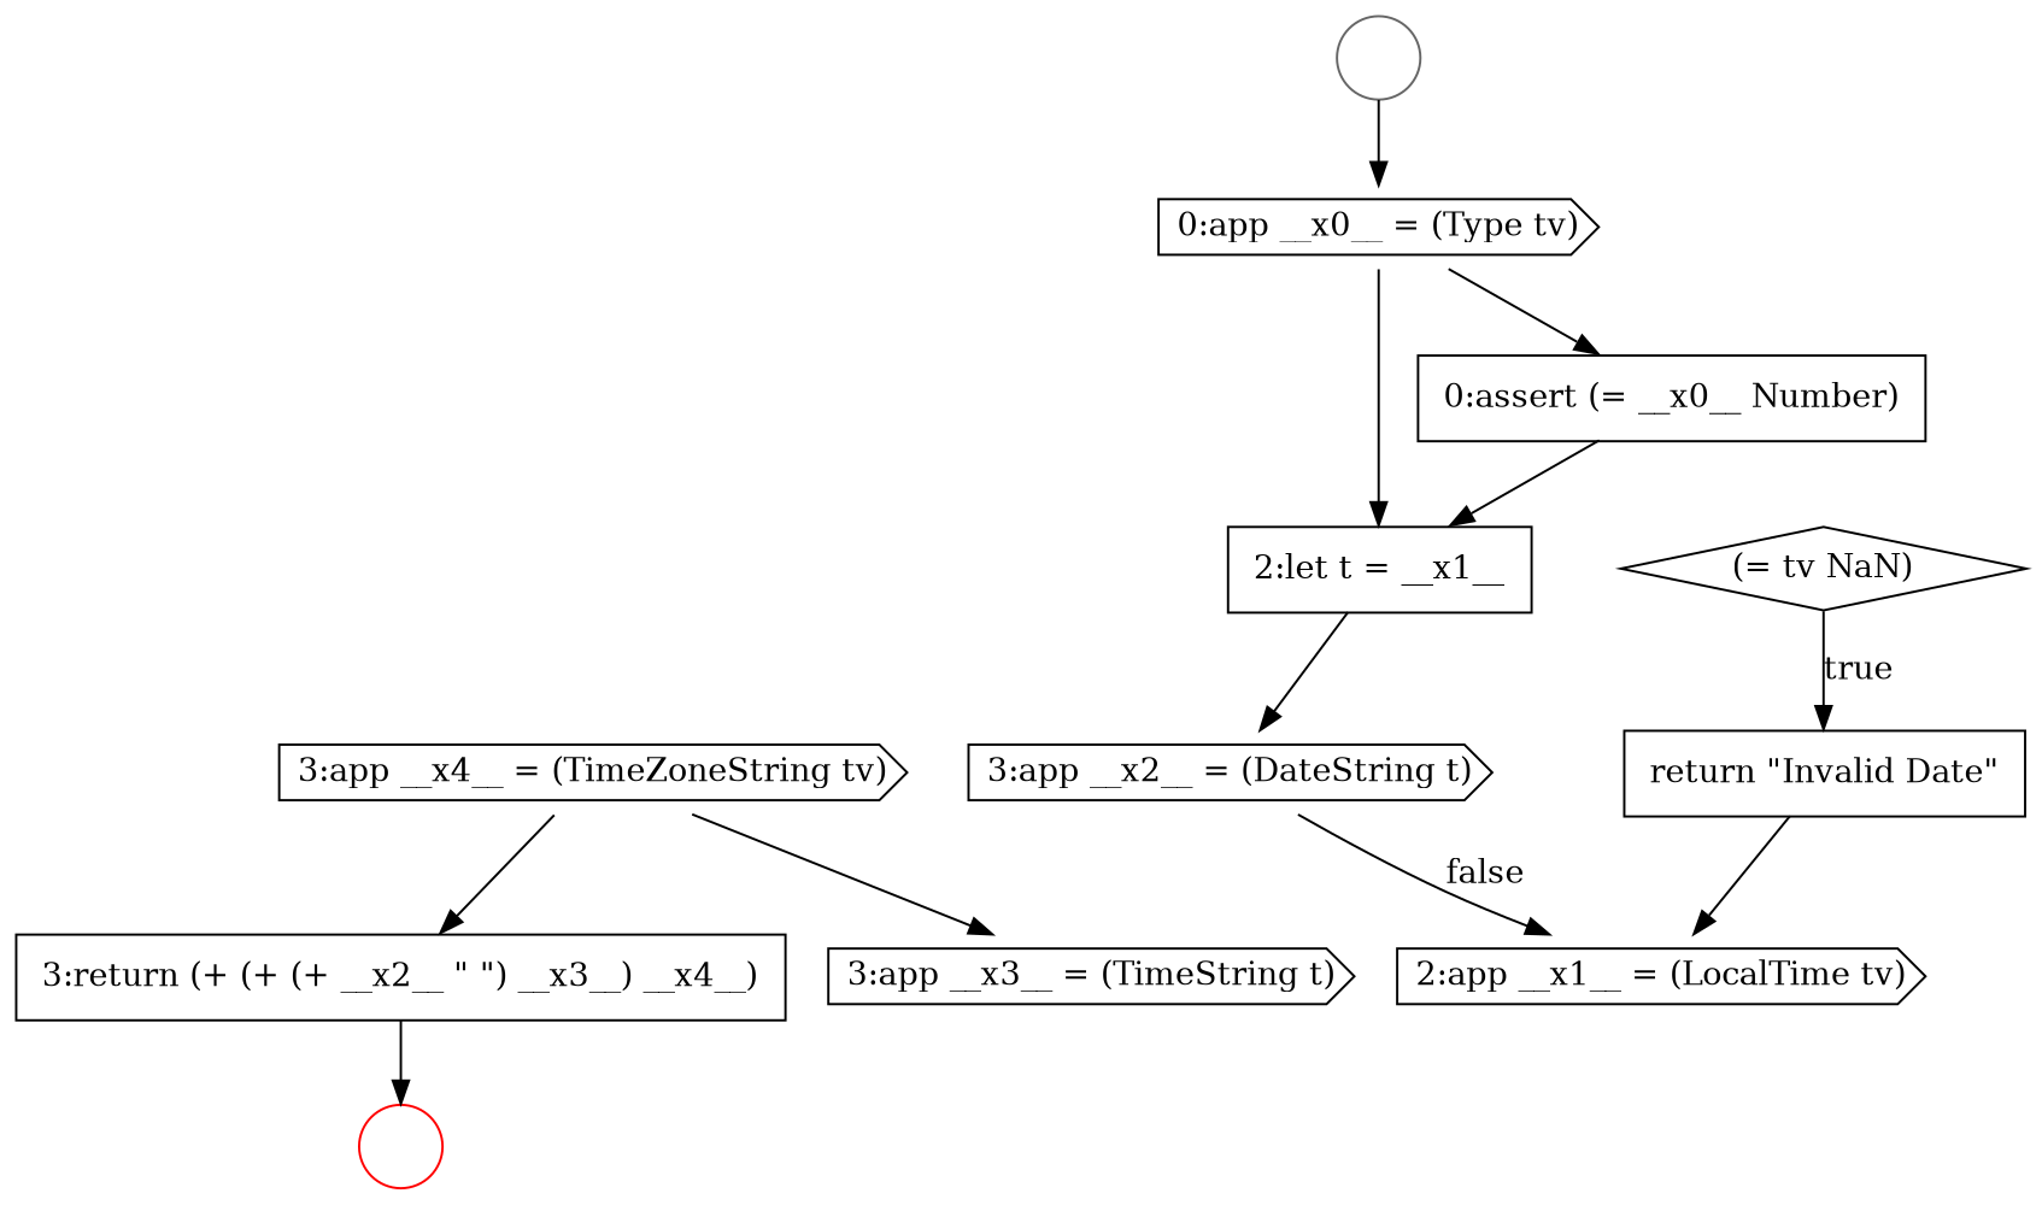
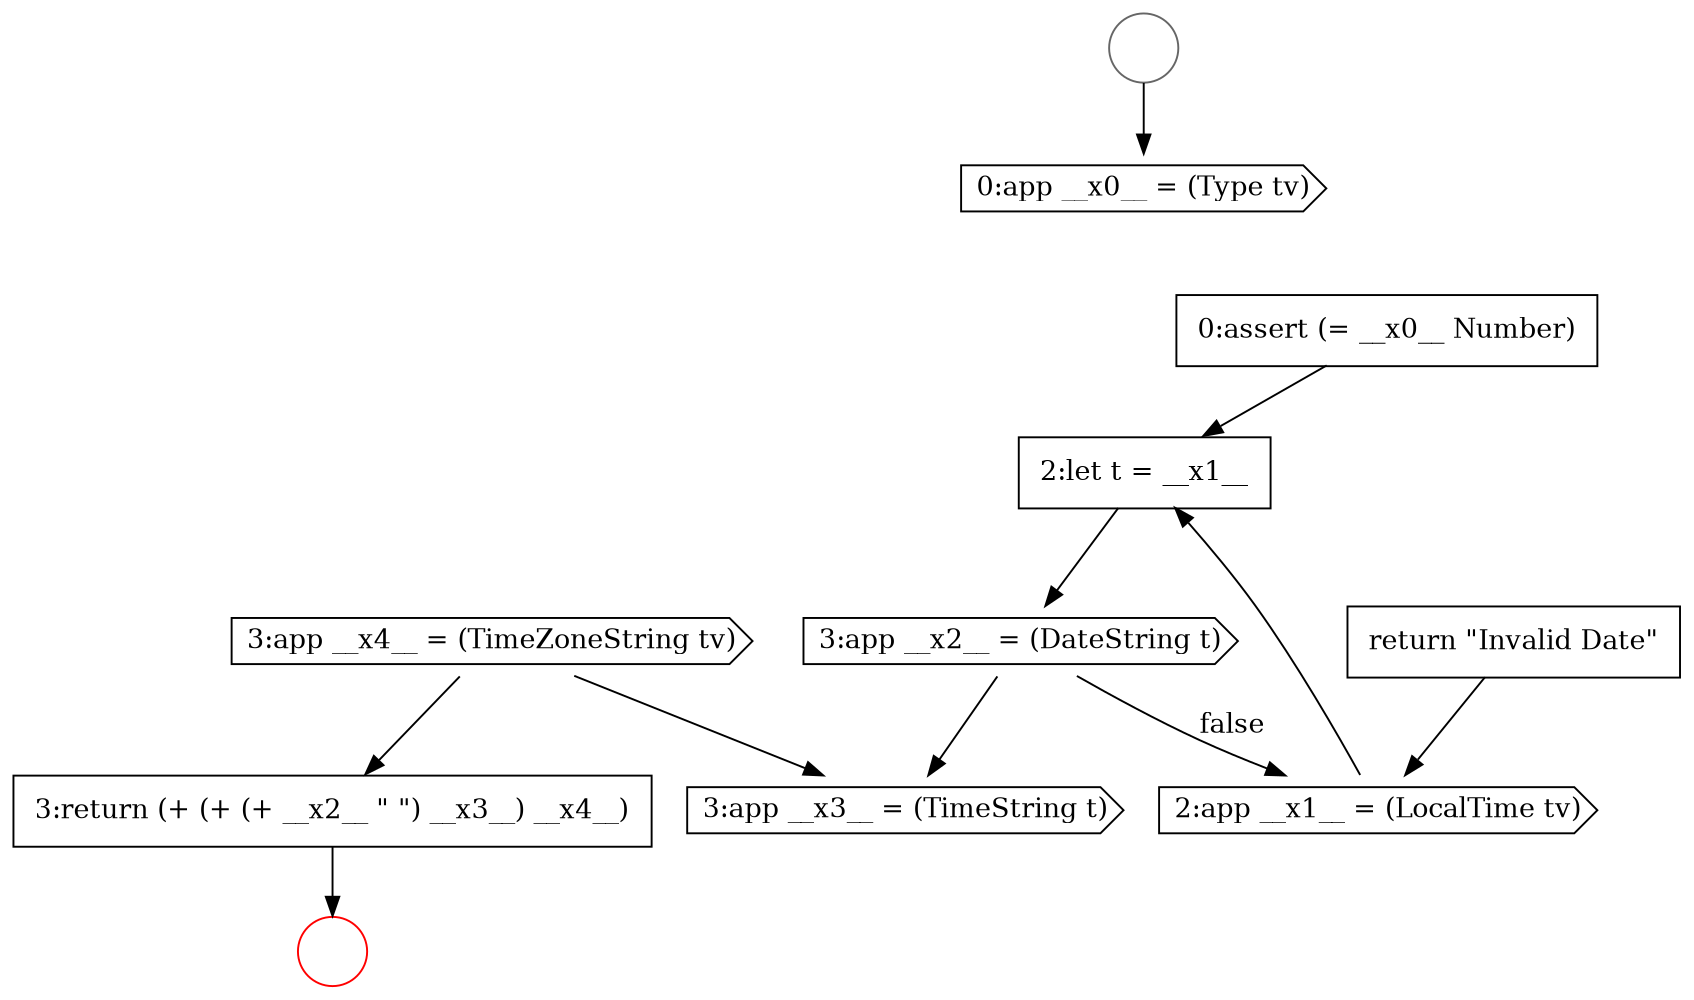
  digraph {
    node [color=black fillcolor=white shape=cds style=filled]
    edge [color=black]
    n1 [color=gray40 label=" " shape=circle]
    n2 [label=<<font color="black">0:app __x0__ = (Type tv)</font>>]
    n3 [label=<<font color="black">     <table border="0" cellborder="1" cellspacing="0" cellpadding="10">       <tr><td align="left">0:assert (= __x0__ Number)</td></tr>     </table>   </font>> margin=0 shape=none]
    n4 [label=<<font color="black">     <table border="0" cellborder="1" cellspacing="0" cellpadding="10">       <tr><td align="left">3:return (+ (+ (+ __x2__ &quot; &quot;) __x3__) __x4__)</td></tr>     </table>   </font>> margin=0 shape=none]
    n5 [color=red label=" " shape=circle]
    n6 [label=<<font color="black">     <table border="0" cellborder="1" cellspacing="0" cellpadding="10">       <tr><td align="left">2:let t = __x1__</td></tr>     </table>   </font>> margin=0 shape=none]
-   n7 [label=<<font color="black">(= tv NaN)</font>> shape=diamond]
    n8 [label=<<font color="black">     <table border="0" cellborder="1" cellspacing="0" cellpadding="10">       <tr><td align="left">return &quot;Invalid Date&quot;</td></tr>     </table>   </font>> margin=0 shape=none]
    n9 [label=<<font color="black">3:app __x4__ = (TimeZoneString tv)</font>>]
    n10 [label=<<font color="black">3:app __x3__ = (TimeString t)</font>>]
    n11 [label=<<font color="black">3:app __x2__ = (DateString t)</font>>]
    n12 [label=<<font color="black">2:app __x1__ = (LocalTime tv)</font>>]
    n1 -> n2
-   n2 -> n3
    n3 -> n6
    n4 -> n5
    n6 -> n11
-   n7 -> n8 [label=<<font color="black">true</font>>]
    n8 -> n12
    n9 -> n4
    n9 -> n10
+   n11 -> n10
    n11 -> n12 [label=<<font color="black">false</font>>]
-   n2 -> n6
+   n12 -> n6
  }
